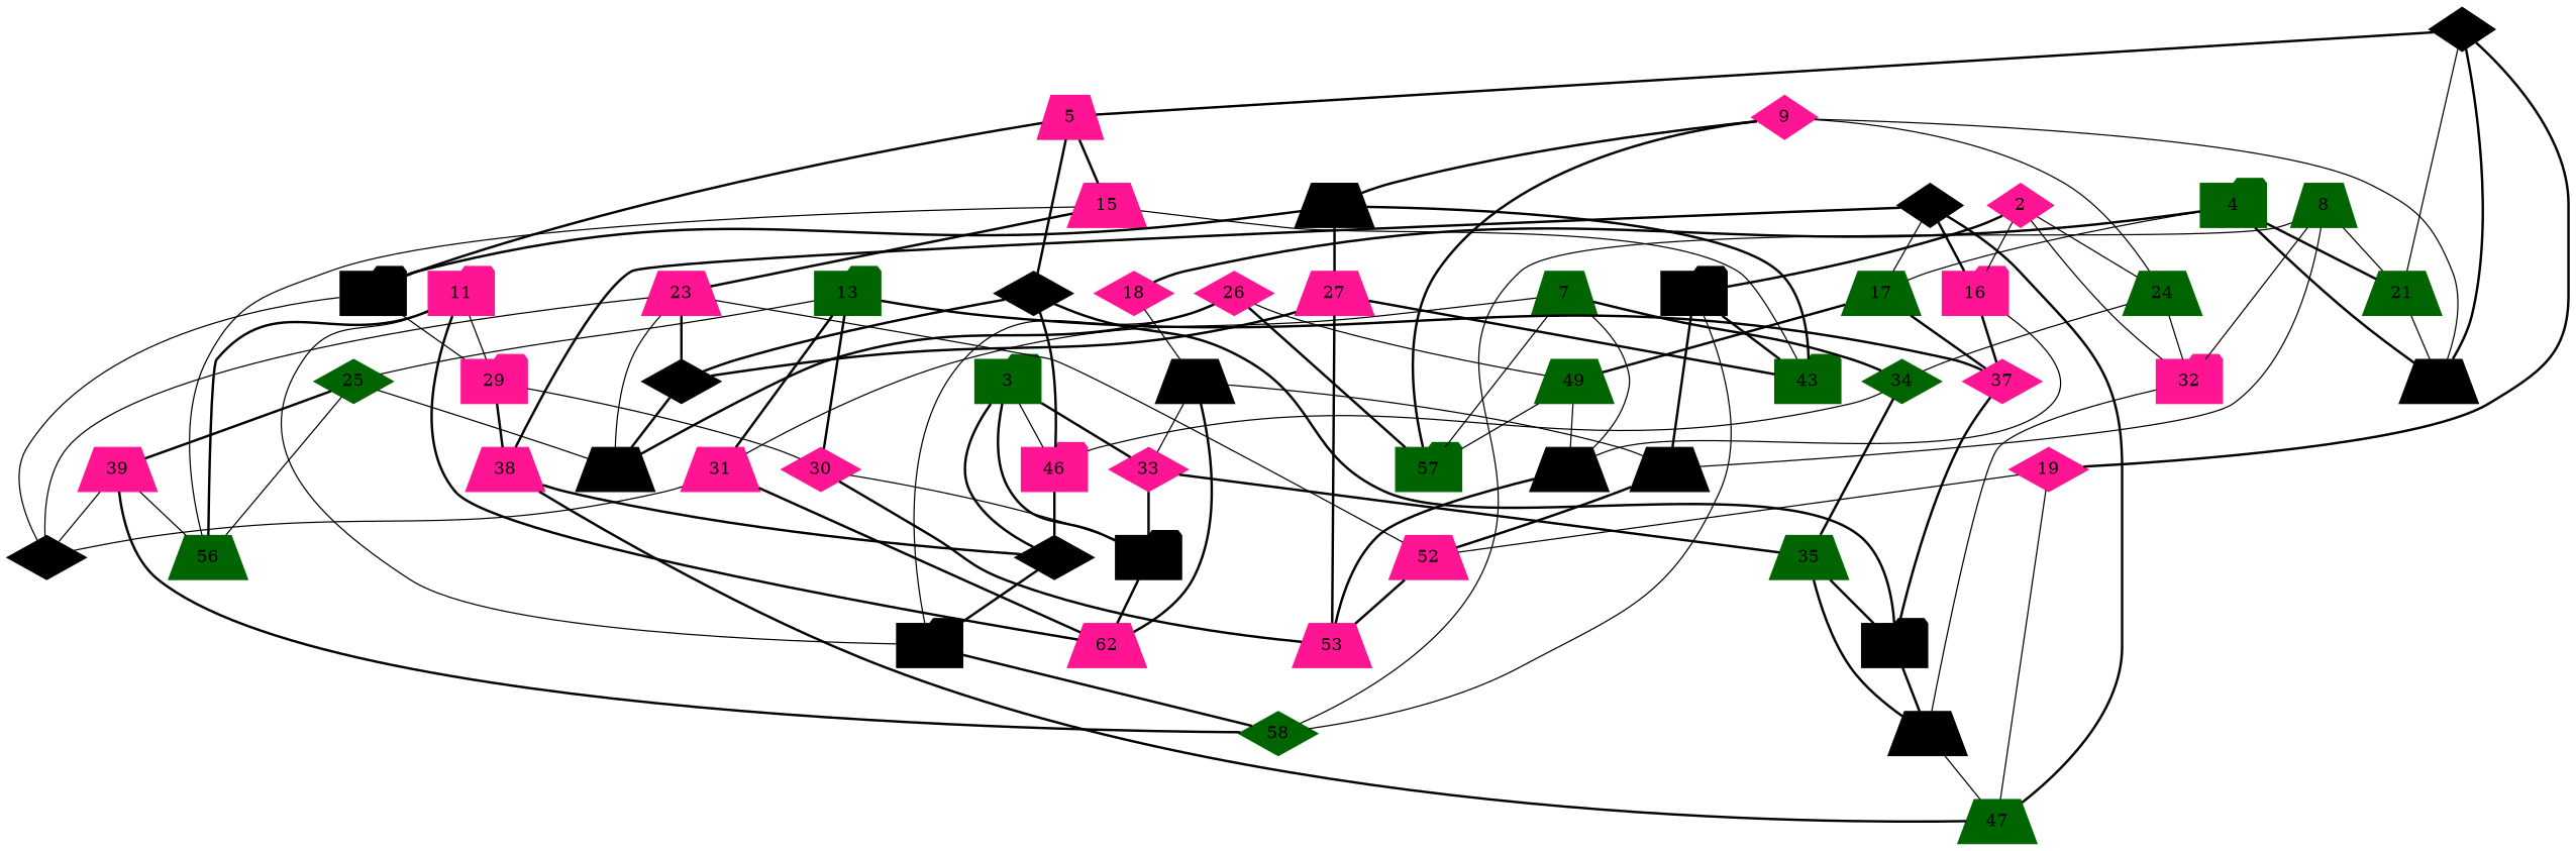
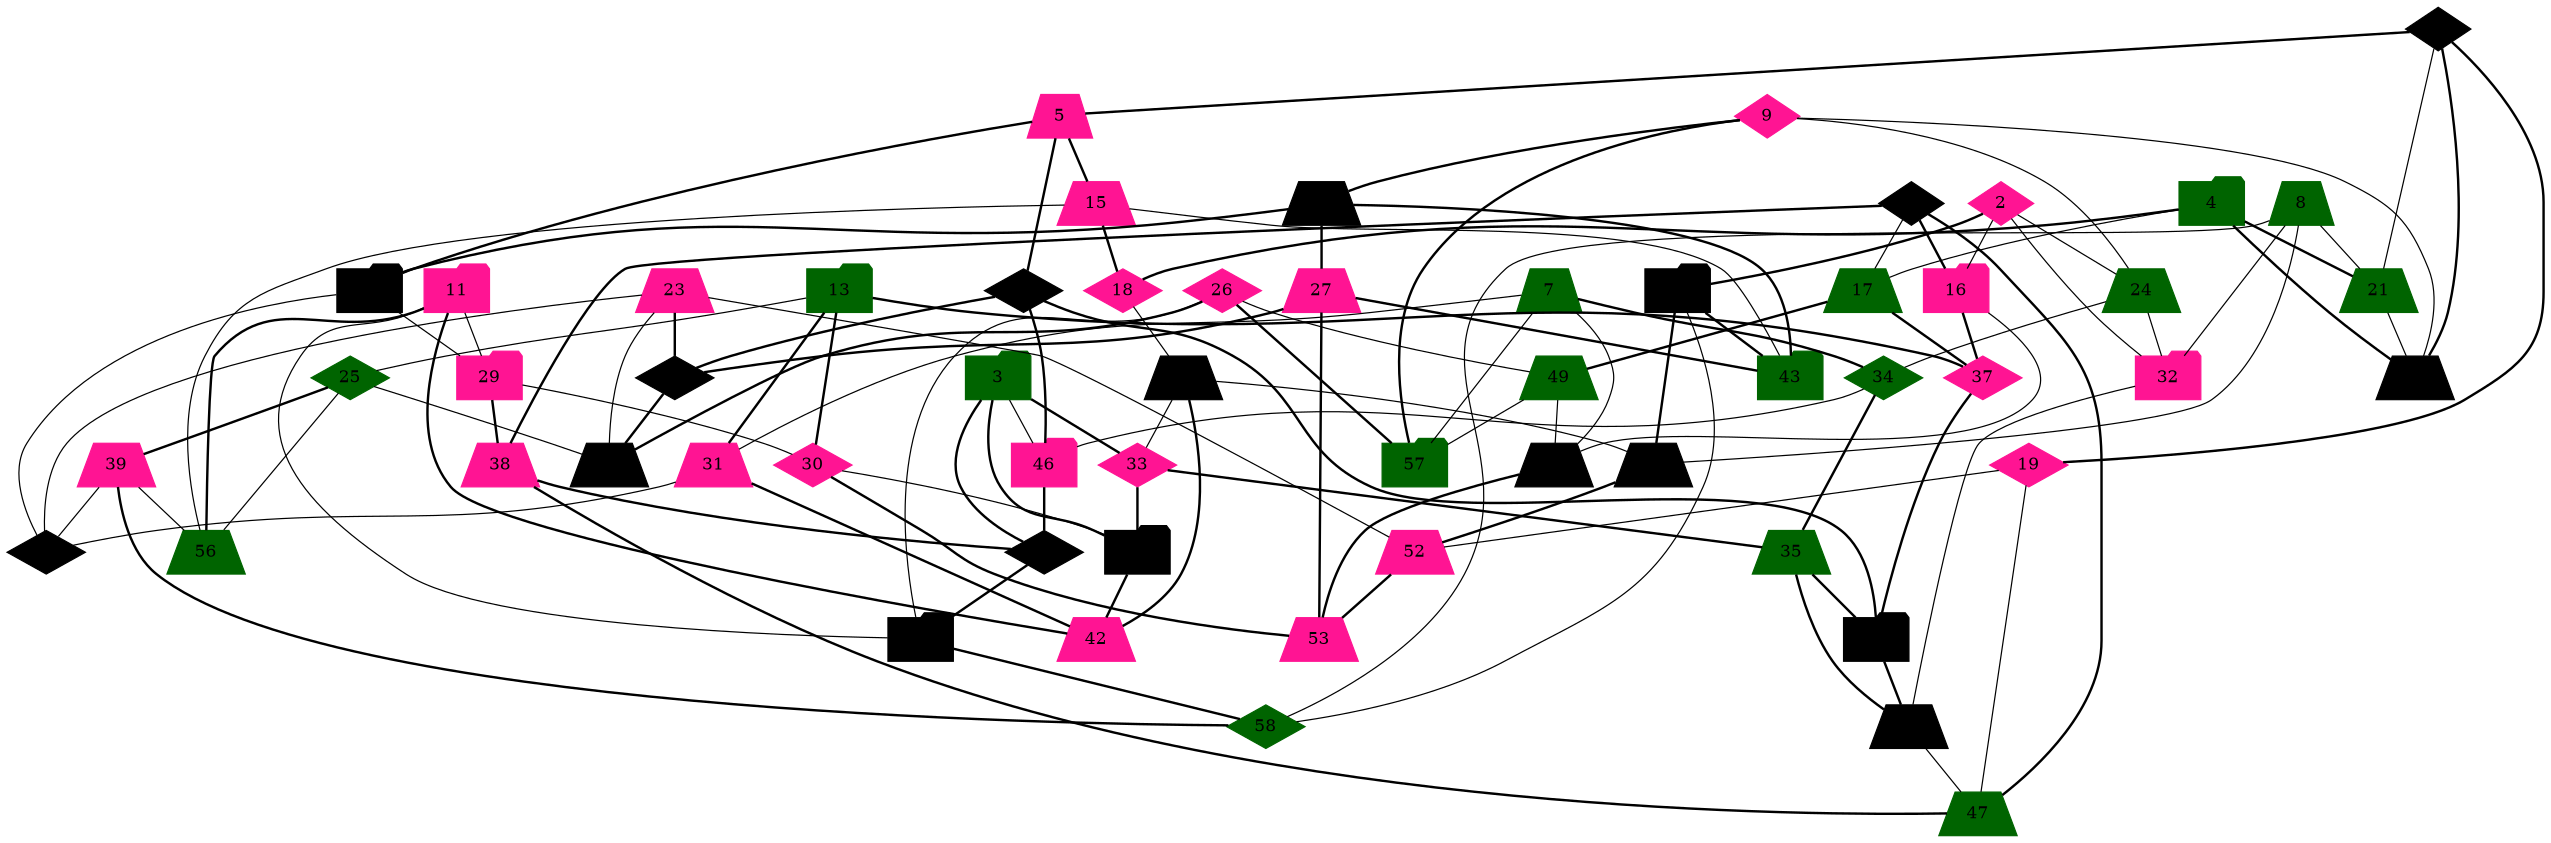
  graph {
    node [color=deeppink shape=trapezium style=filled]
    edge [style=bold]
    1 [color=black shape=diamond]
    5
    19 [shape=diamond]
    21 [color=darkgreen]
    51 [color=black]
    10 [color=black shape=diamond]
    15
    22 [color=black shape=folder]
    47 [color=darkgreen]
    52
    2 [shape=diamond]
    12 [color=black shape=folder]
    16 [shape=folder]
    24 [color=darkgreen]
    32 [shape=folder]
    36 [color=black]
    58 [color=darkgreen shape=diamond]
    43 [color=darkgreen shape=folder]
    50 [color=black]
    37 [shape=diamond]
    34 [color=darkgreen shape=diamond]
    45 [color=black]
    3 [color=darkgreen shape=folder]
    33 [shape=diamond]
    41 [color=black shape=folder]
    46 [shape=folder]
    48 [color=black shape=diamond]
    35 [color=darkgreen]
-   42 [label=62]
+   42
    55 [color=black shape=folder]
    4 [color=darkgreen shape=folder]
    17 [color=darkgreen]
    18 [shape=diamond]
    49 [color=darkgreen]
    20 [color=black]
    28 [color=black shape=diamond]
    44 [color=black shape=folder]
    56 [color=darkgreen]
    29 [shape=folder]
    40 [color=black shape=diamond]
    6 [color=black shape=diamond]
    38
    7 [color=darkgreen]
    31
    57 [color=darkgreen shape=folder]
    53
    8 [color=darkgreen]
    9 [shape=diamond]
    14 [color=black]
    27
    54 [color=black]
    11 [shape=folder]
    30 [shape=diamond]
    13 [color=darkgreen shape=folder]
    25 [color=darkgreen shape=diamond]
    39
    23
    26 [shape=diamond]
    1 -- 5
    1 -- 19
    1 -- 21 [style=solid]
    1 -- 51
    5 -- 10
    5 -- 15
    5 -- 22
    19 -- 47 [style=solid]
    19 -- 52 [style=solid]
    21 -- 51 [style=solid]
    10 -- 46
    10 -- 28
    10 -- 44
    15 -- 43 [style=solid]
-   15 -- 23
+   15 -- 18
    15 -- 56 [style=solid]
    22 -- 29 [style=solid]
    22 -- 40 [style=solid]
    52 -- 53
    2 -- 12
    2 -- 16 [style=solid]
    2 -- 24 [style=solid]
    2 -- 32 [style=solid]
    12 -- 36
    12 -- 58 [style=solid]
    12 -- 43
    16 -- 50 [style=solid]
    16 -- 37
    24 -- 32 [style=solid]
    24 -- 34 [style=solid]
    32 -- 45 [style=solid]
    36 -- 52
    50 -- 53
    37 -- 44
    34 -- 46 [style=solid]
    34 -- 35
    45 -- 47 [style=solid]
    3 -- 33
    3 -- 41
    3 -- 46 [style=solid]
    3 -- 48
    33 -- 41
    33 -- 35
    41 -- 42
    46 -- 48
    48 -- 55
    35 -- 45
    35 -- 44
    55 -- 58
    4 -- 21
    4 -- 51
    4 -- 17 [style=solid]
    4 -- 18
    17 -- 37
    17 -- 49
    18 -- 20 [style=solid]
    49 -- 50 [style=solid]
    49 -- 57 [style=solid]
    20 -- 36 [style=solid]
    20 -- 33 [style=solid]
    20 -- 42
    28 -- 54
    44 -- 45
    29 -- 38
    29 -- 30 [style=solid]
    6 -- 47
    6 -- 16
    6 -- 17 [style=solid]
    6 -- 38
    38 -- 47
    38 -- 48
    7 -- 50 [style=solid]
    7 -- 34
    7 -- 31 [style=solid]
    7 -- 57 [style=solid]
    31 -- 42
    31 -- 40 [style=solid]
    8 -- 21 [style=solid]
    8 -- 32 [style=solid]
    8 -- 36 [style=solid]
    8 -- 58 [style=solid]
    9 -- 51 [style=solid]
    9 -- 24 [style=solid]
    9 -- 57
    9 -- 14
    14 -- 22
    14 -- 43
    14 -- 27
    27 -- 43
    27 -- 28
    27 -- 53
    11 -- 42
    11 -- 55 [style=solid]
    11 -- 56
    11 -- 29 [style=solid]
    30 -- 41 [style=solid]
    30 -- 53
    13 -- 37
    13 -- 31
    13 -- 30
    13 -- 25 [style=solid]
    25 -- 56 [style=solid]
    25 -- 54 [style=solid]
    25 -- 39
    39 -- 58
    39 -- 56 [style=solid]
    39 -- 40 [style=solid]
    23 -- 52 [style=solid]
    23 -- 28
    23 -- 40 [style=solid]
    23 -- 54 [style=solid]
    26 -- 55 [style=solid]
    26 -- 49 [style=solid]
    26 -- 57
    26 -- 54
  }
